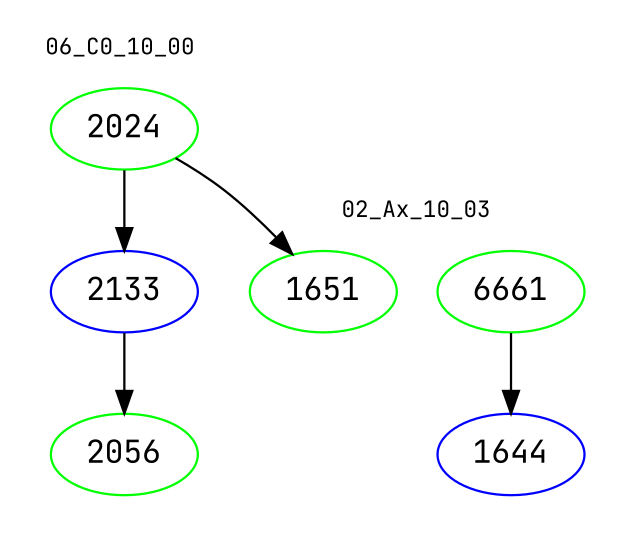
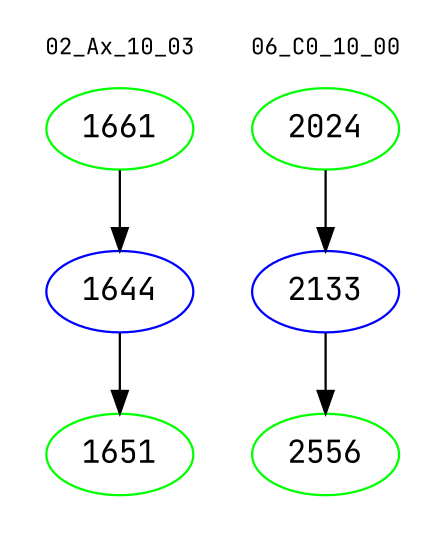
  digraph {
    fontname="JetBrains Mono"
    node [color=green fontname="JetBrains Mono"]
    edge [color=black fontname="JetBrains Mono"]
-   n1 [label=6661]
+   n1 [label=1661]
    n2 [color=blue label=1644]
    n3 [label=1651]
    n4 [label=2024]
    n5 [color=blue label=2133]
-   n6 [label=2056]
+   n6 [label=2556]
    subgraph cluster_1 {
      color=white
      fontsize=10
      label="02_Ax_10_03"
      n1
      n2
      n3
    }
    subgraph cluster_2 {
      color=white
      fontsize=10
      label="06_C0_10_00"
      n4
      n5
      n6
    }
    n1 -> n2
-   n4 -> n3
+   n2 -> n3
    n4 -> n5
    n5 -> n6
  }
